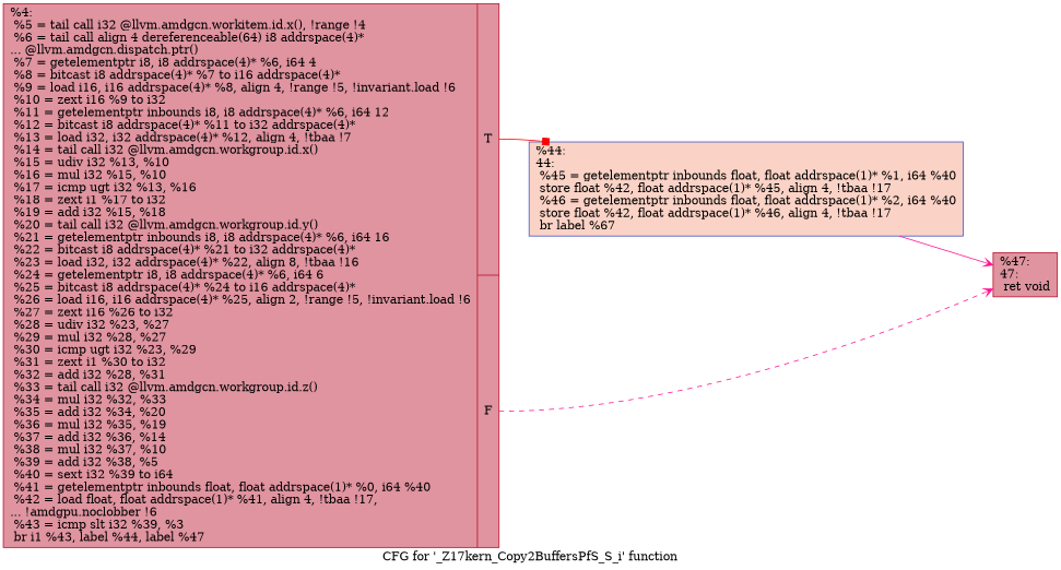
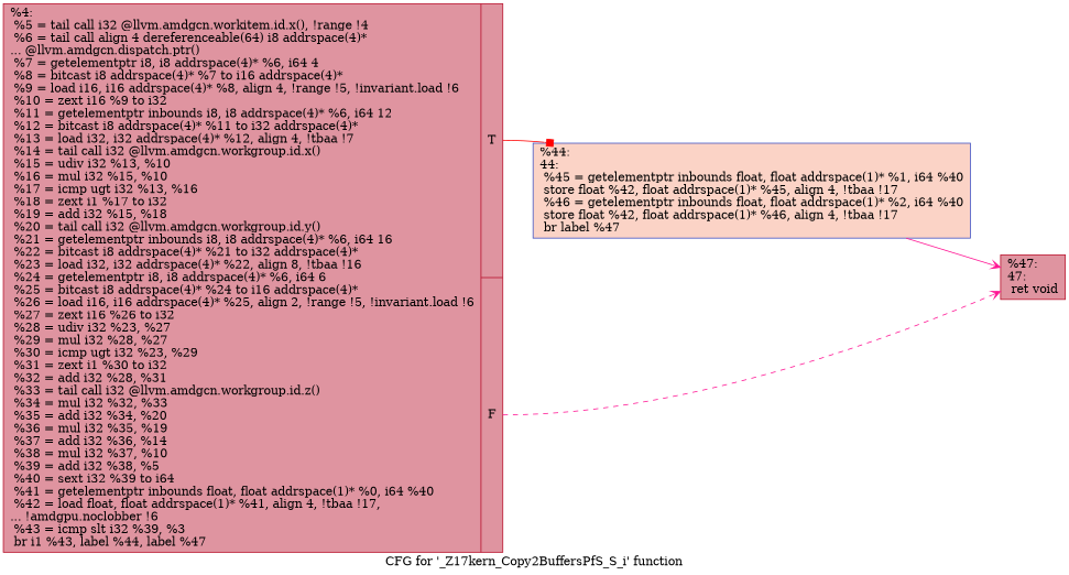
  digraph {
    label="CFG for '_Z17kern_Copy2BuffersPfS_S_i' function"
    rankdir=LR
    node [color="#b70d28ff" fillcolor="#b70d2870" shape=record style=filled]
    edge [color=deeppink style=solid arrowhead=vee]
    n1 [label="{%4:\l  %5 = tail call i32 @llvm.amdgcn.workitem.id.x(), !range !4\l  %6 = tail call align 4 dereferenceable(64) i8 addrspace(4)*\l... @llvm.amdgcn.dispatch.ptr()\l  %7 = getelementptr i8, i8 addrspace(4)* %6, i64 4\l  %8 = bitcast i8 addrspace(4)* %7 to i16 addrspace(4)*\l  %9 = load i16, i16 addrspace(4)* %8, align 4, !range !5, !invariant.load !6\l  %10 = zext i16 %9 to i32\l  %11 = getelementptr inbounds i8, i8 addrspace(4)* %6, i64 12\l  %12 = bitcast i8 addrspace(4)* %11 to i32 addrspace(4)*\l  %13 = load i32, i32 addrspace(4)* %12, align 4, !tbaa !7\l  %14 = tail call i32 @llvm.amdgcn.workgroup.id.x()\l  %15 = udiv i32 %13, %10\l  %16 = mul i32 %15, %10\l  %17 = icmp ugt i32 %13, %16\l  %18 = zext i1 %17 to i32\l  %19 = add i32 %15, %18\l  %20 = tail call i32 @llvm.amdgcn.workgroup.id.y()\l  %21 = getelementptr inbounds i8, i8 addrspace(4)* %6, i64 16\l  %22 = bitcast i8 addrspace(4)* %21 to i32 addrspace(4)*\l  %23 = load i32, i32 addrspace(4)* %22, align 8, !tbaa !16\l  %24 = getelementptr i8, i8 addrspace(4)* %6, i64 6\l  %25 = bitcast i8 addrspace(4)* %24 to i16 addrspace(4)*\l  %26 = load i16, i16 addrspace(4)* %25, align 2, !range !5, !invariant.load !6\l  %27 = zext i16 %26 to i32\l  %28 = udiv i32 %23, %27\l  %29 = mul i32 %28, %27\l  %30 = icmp ugt i32 %23, %29\l  %31 = zext i1 %30 to i32\l  %32 = add i32 %28, %31\l  %33 = tail call i32 @llvm.amdgcn.workgroup.id.z()\l  %34 = mul i32 %32, %33\l  %35 = add i32 %34, %20\l  %36 = mul i32 %35, %19\l  %37 = add i32 %36, %14\l  %38 = mul i32 %37, %10\l  %39 = add i32 %38, %5\l  %40 = sext i32 %39 to i64\l  %41 = getelementptr inbounds float, float addrspace(1)* %0, i64 %40\l  %42 = load float, float addrspace(1)* %41, align 4, !tbaa !17,\l... !amdgpu.noclobber !6\l  %43 = icmp slt i32 %39, %3\l  br i1 %43, label %44, label %47\l|{<s0>T|<s1>F}}"]
-   n2 [color="#3d50c3ff" fillcolor="#f59c7d70" label="{%44:\l44:                                               \l  %45 = getelementptr inbounds float, float addrspace(1)* %1, i64 %40\l  store float %42, float addrspace(1)* %45, align 4, !tbaa !17\l  %46 = getelementptr inbounds float, float addrspace(1)* %2, i64 %40\l  store float %42, float addrspace(1)* %46, align 4, !tbaa !17\l  br label %67\l}"]
+   n2 [color="#3d50c3ff" fillcolor="#f59c7d70" label="{%44:\l44:                                               \l  %45 = getelementptr inbounds float, float addrspace(1)* %1, i64 %40\l  store float %42, float addrspace(1)* %45, align 4, !tbaa !17\l  %46 = getelementptr inbounds float, float addrspace(1)* %2, i64 %40\l  store float %42, float addrspace(1)* %46, align 4, !tbaa !17\l  br label %47\l}"]
    n3 [label="{%47:\l47:                                               \l  ret void\l}"]
    n1 -> n2 [tailport=s0 color=red arrowhead=box]
    n1 -> n3 [tailport=s1 style=dashed]
    n2 -> n3
  }
